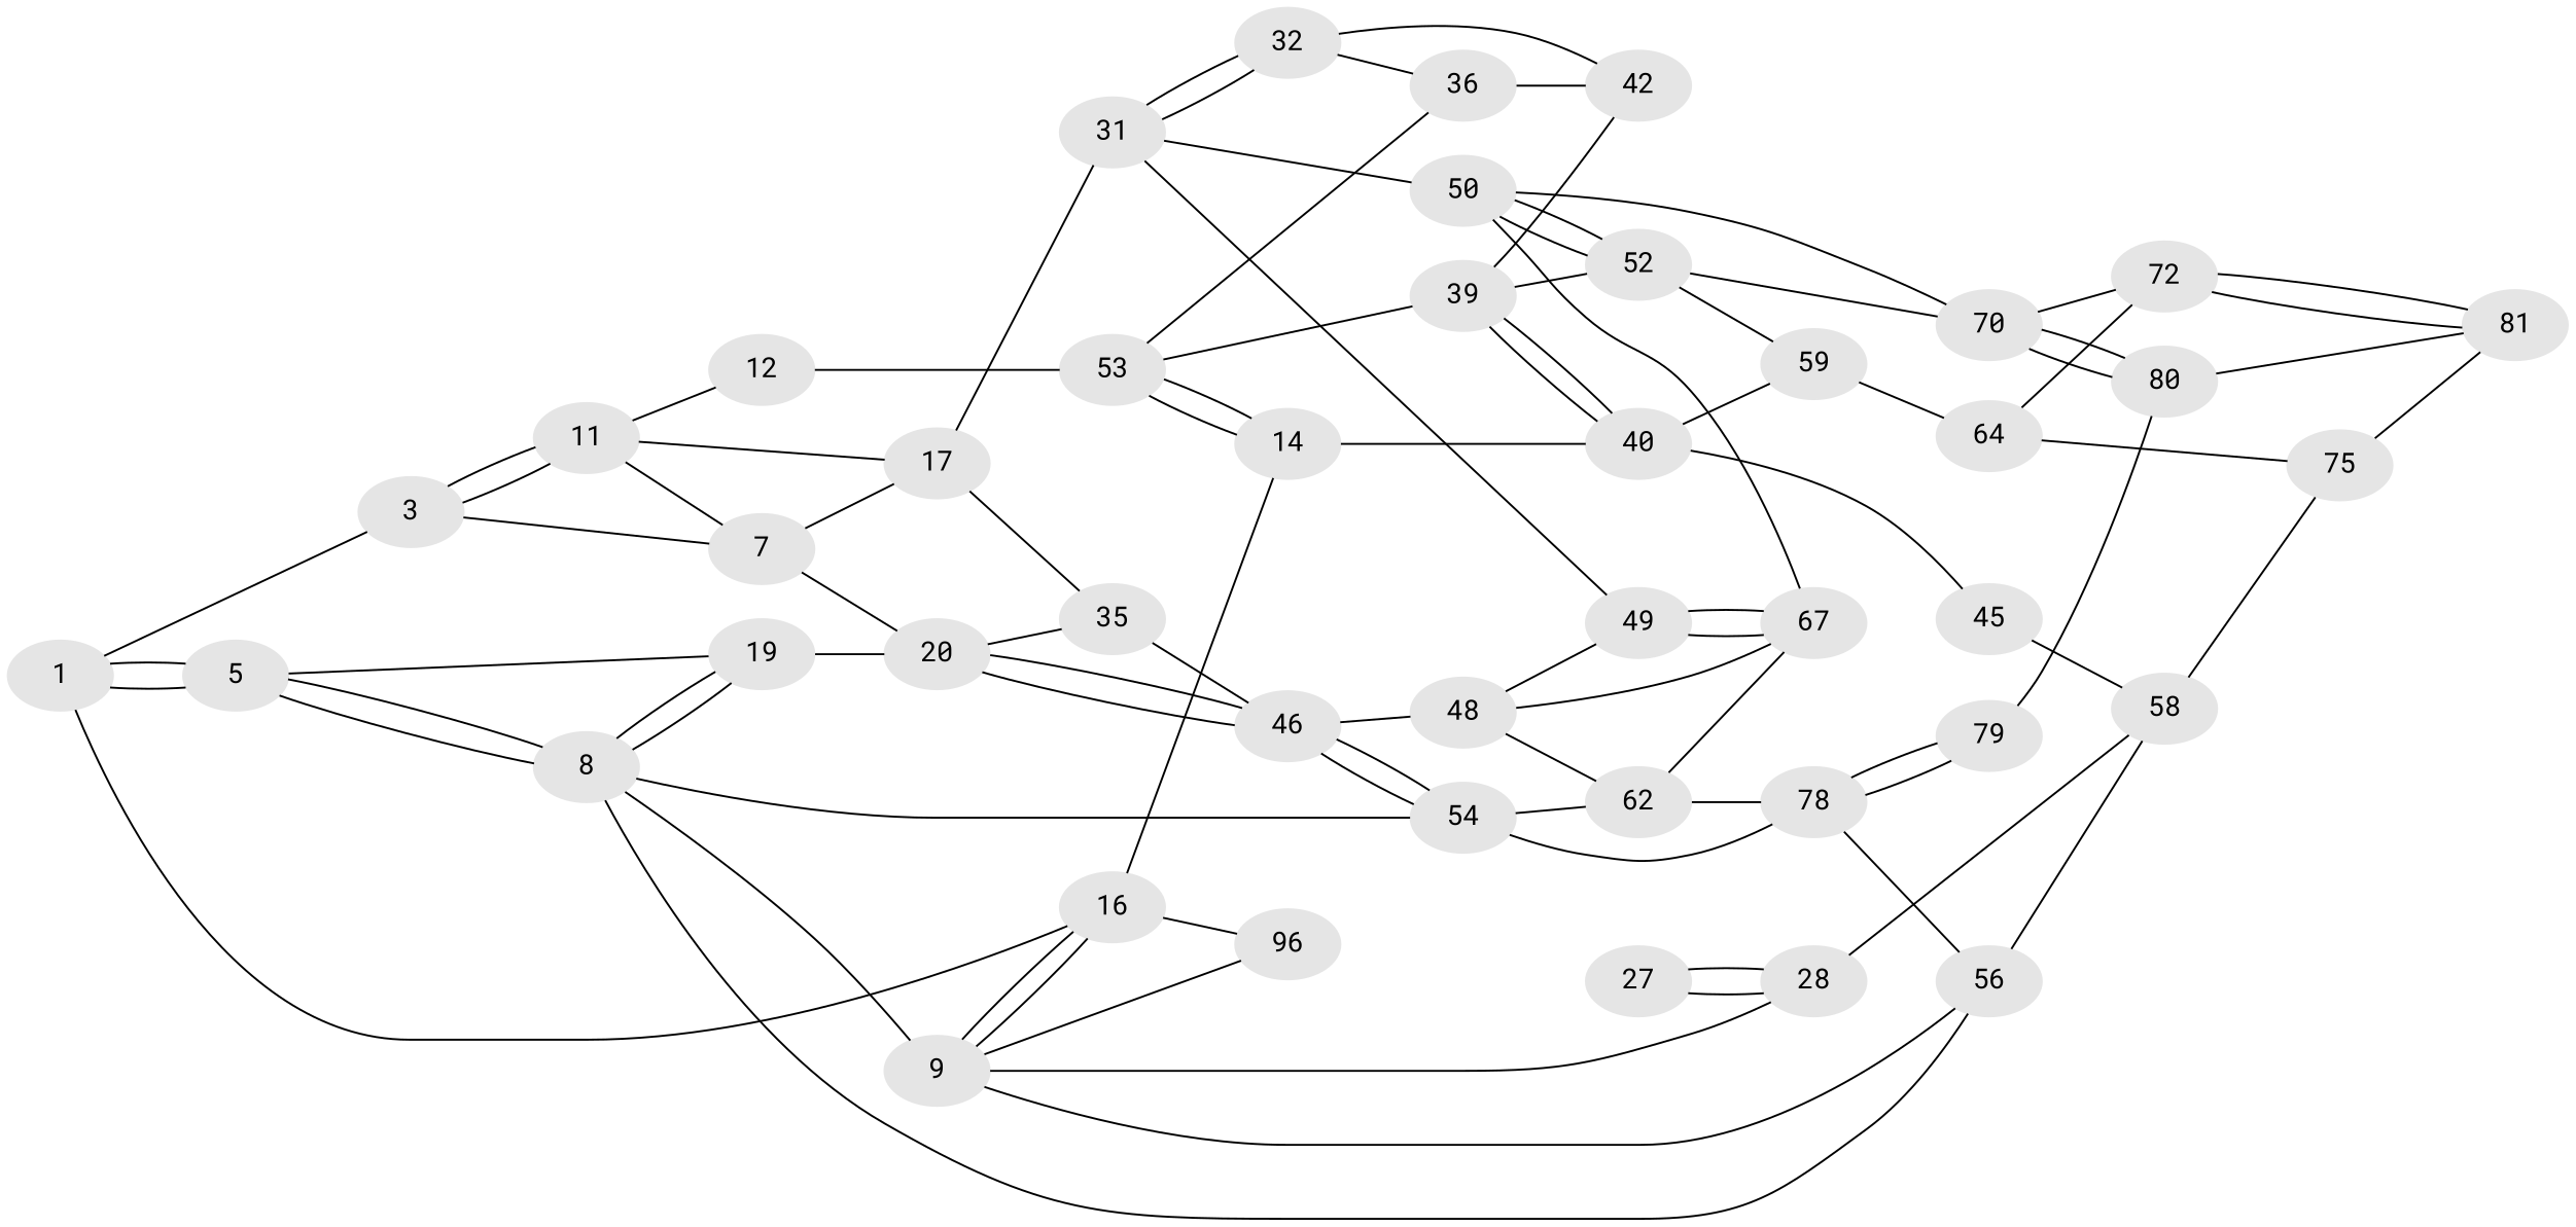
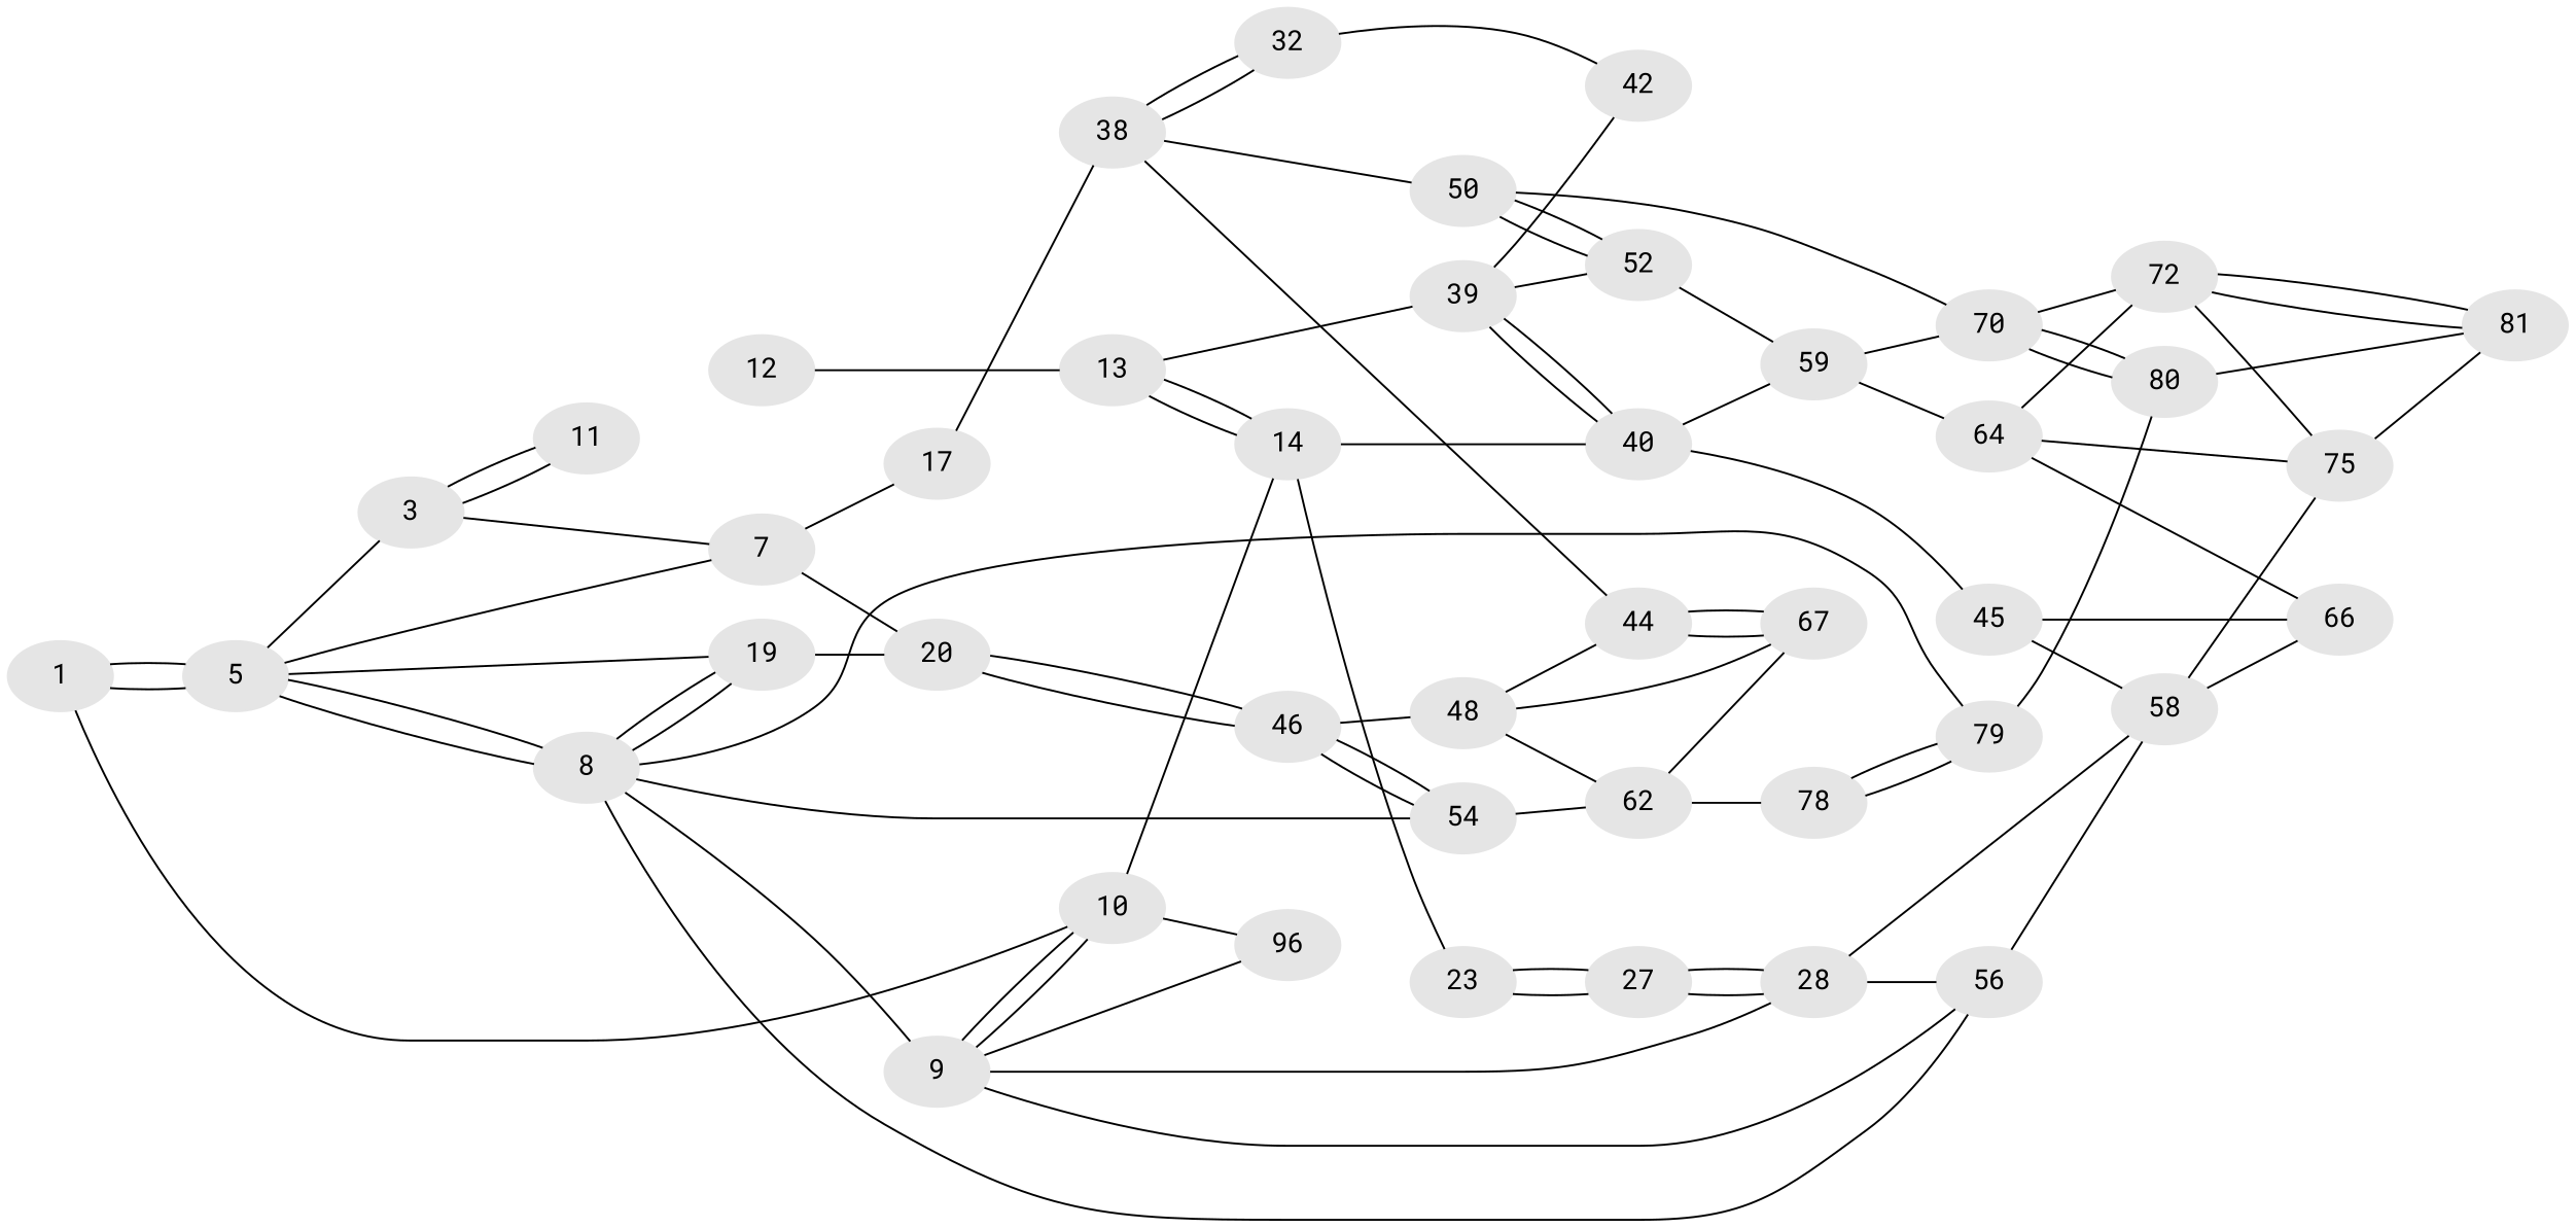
  graph {
    fontname="Roboto Mono"
    rankdir=LR
    node [color=gray90 fontname="Roboto Mono" style=filled]
    edge [fontname="Roboto Mono"]
    1 [super="+2"]
    3 [super="+4"]
    5 [super="+6"]
-   10 [super="+15" label=16]
+   10 [super="+15"]
    7 [super="+16"]
    11 [super="+18"]
    8 [super="+53"]
    19
    n9 [label=96]
    14 [super="+25"]
    17 [super="+30"]
    20 [super="+21"]
    12 [super="+22"]
    9 [super="+29"]
    54 [super="+61"]
    56
    79
-   31 [super="+50"]
-   35
+   31 [super="+50" label=38]
    46 [super="+47"]
    28 [super="+55"]
    62 [super="+77"]
    78
    58 [super="+74"]
    80 [super="+82"]
+   23 [super="+24"]
    40 [super="+41"]
-   13 [super="+37" label=53]
-   36 [super="+38"]
+   13 [super="+37"]
    39 [super="+43"]
    42
    52
    27 [super="+44"]
    45 [super="+57"]
    59 [super="+60"]
    32 [super="+33"]
-   49
+   49 [label=44]
    n38 [label=50 super="+69"]
    48 [super="+63"]
+   66
    75 [super="+76"]
    67 [super="+68"]
    70 [super="+71"]
    64 [super="+65"]
    72 [super="+73"]
    81
-   1 -- 3
+   5 -- 3
    1 -- 5
    1 -- 5
    1 -- 10
    3 -- 7
    3 -- 11
    3 -- 11
-   11 -- 7
+   5 -- 7
    5 -- 8
    5 -- 8
    5 -- 19
    10 -- n9
    10 -- 14
    7 -- 17
    7 -- 20
-   11 -- 17
-   11 -- 12 [weight=2]
    8 -- 19
    8 -- 19
    8 -- 9
    8 -- 54
    8 -- 56
+   8 -- 79
    19 -- 20
+   14 -- 23
    14 -- 40
    17 -- 31
-   17 -- 35
-   20 -- 35
    20 -- 46
    20 -- 46
    12 -- 13
    9 -- 10
    9 -- 10
    9 -- n9
    9 -- 56
    9 -- 28
    54 -- 62
-   54 -- 78
    56 -- 58
    79 -- 80
    31 -- 32
    31 -- 32
    31 -- 49
    31 -- n38
-   35 -- 46
    46 -- 54
    46 -- 54
    46 -- 48
-   78 -- 56
+   28 -- 56
    28 -- 58
    62 -- 78
    62 -- 67
    78 -- 79
    78 -- 79
+   58 -- 66
    58 -- 75
    80 -- 81
+   23 -- 27 [weight=2]
+   23 -- 27
    40 -- 45
    40 -- 59
    13 -- 14
    13 -- 14
-   13 -- 36
    13 -- 39
-   36 -- 42
    39 -- 40
    39 -- 40
    39 -- 42
    39 -- 52
    52 -- 59
    27 -- 28
    27 -- 28
    45 -- 58
-   52 -- 70
+   45 -- 66
+   59 -- 70
    59 -- 64
-   32 -- 36
    32 -- 42
    49 -- 67
    49 -- 67
    n38 -- 52
    n38 -- 52
-   n38 -- 67
    n38 -- 70
    48 -- 62
    48 -- 49
    48 -- 67
    75 -- 81
    70 -- 80
    70 -- 80
    70 -- 72
+   64 -- 66
    64 -- 75
    64 -- 72
+   72 -- 75
    72 -- 81
    72 -- 81
  }
